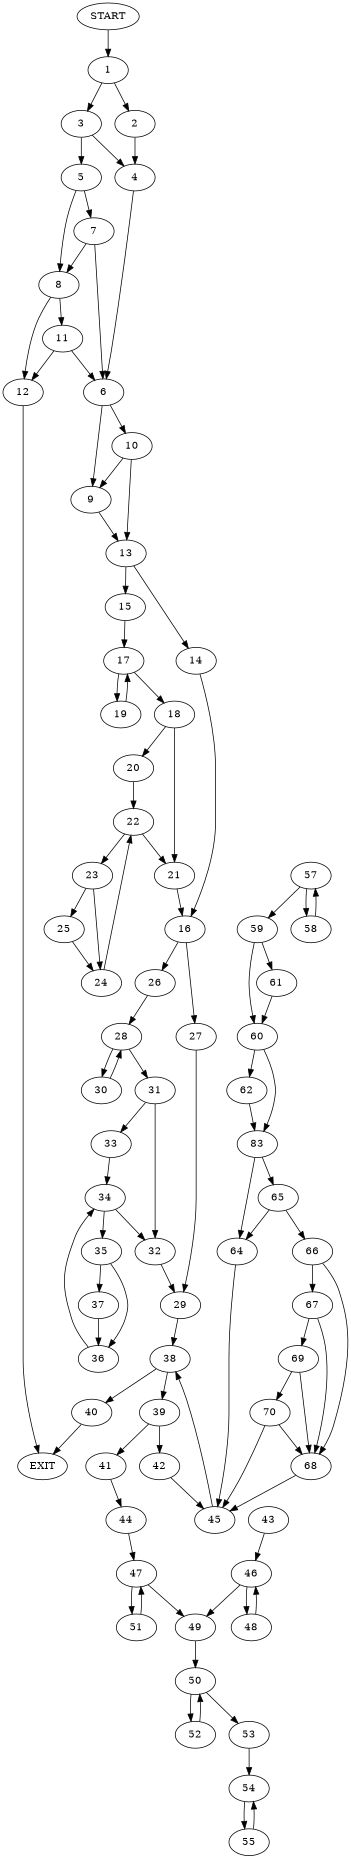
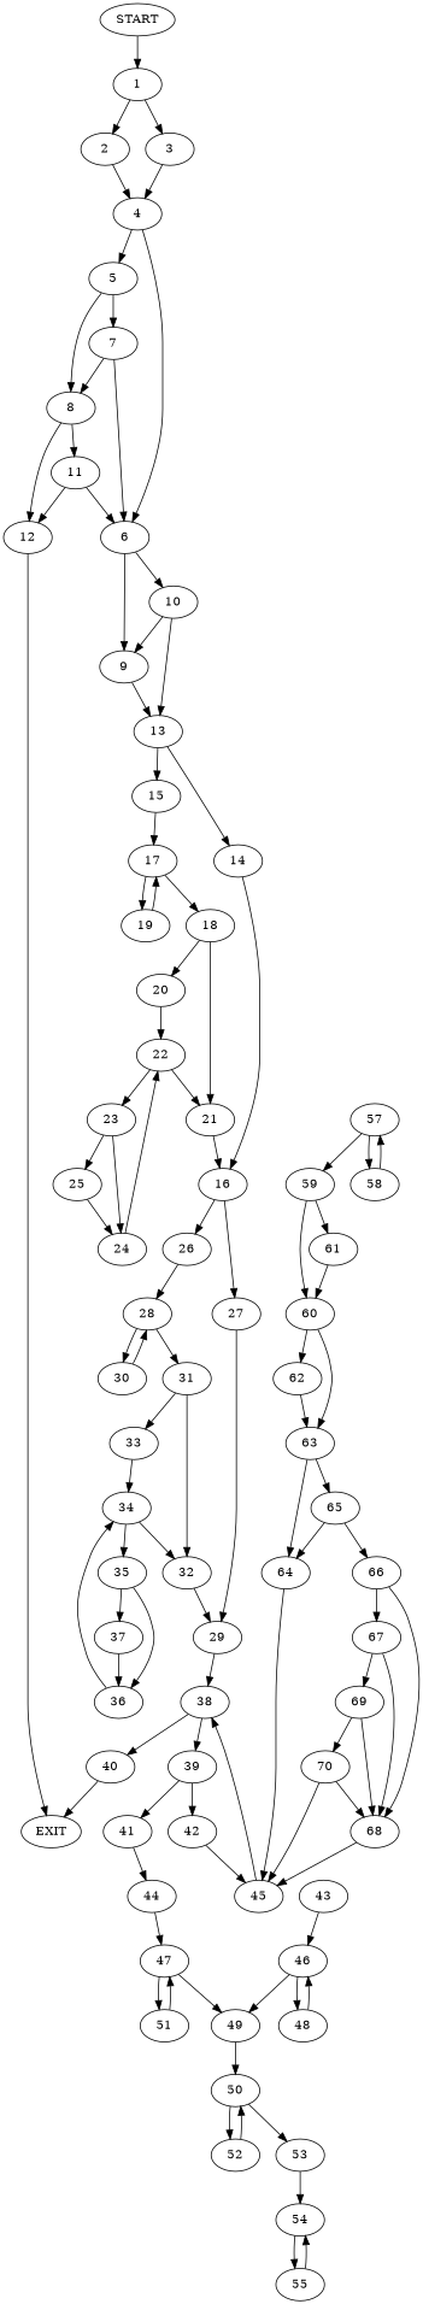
  digraph {
    n1 [label=START]
    1
    2
    3
    n5 [label=EXIT]
    4
    5
    6
    7
    8
    9
    10
    11
    12
    13
    14
    15
    16
    17
    26
    27
    18
    19
    28
    29
    20
    21
    22
    23
    24
    25
    30
    31
    38
    32
    33
    39
    40
    34
    35
    36
    37
    41
    42
    44
    45
    43
    46
    47
    48
    49
    51
    50
    52
    53
    54
    55
    57
    58
    59
    60
    61
    62
-   63 [label=83]
+   63
    64
    65
    66
    67
    68
    69
    70
    n1 -> 1
    1 -> 2
    1 -> 3
    2 -> 4
    3 -> 4
-   3 -> 5
+   4 -> 5
    4 -> 6
    5 -> 7
    5 -> 8
    6 -> 9
    6 -> 10
    7 -> 6
    7 -> 8
    8 -> 11
    8 -> 12
    9 -> 13
    10 -> 9
    10 -> 13
    11 -> 6
    11 -> 12
    12 -> n5
    13 -> 14
    13 -> 15
    14 -> 16
    15 -> 17
    16 -> 26
    16 -> 27
    17 -> 18
    17 -> 19
    26 -> 28
    27 -> 29
    18 -> 20
    18 -> 21
    19 -> 17
    28 -> 30
    28 -> 31
    29 -> 38
    20 -> 22
    21 -> 16
    22 -> 21
    22 -> 23
    23 -> 24
    23 -> 25
    24 -> 22
    25 -> 24
    30 -> 28
    31 -> 32
    31 -> 33
    38 -> 39
    38 -> 40
    32 -> 29
    33 -> 34
    39 -> 41
    39 -> 42
    40 -> n5
    34 -> 32
    34 -> 35
    35 -> 36
    35 -> 37
    36 -> 34
    37 -> 36
    41 -> 44
    42 -> 45
    44 -> 47
    45 -> 38
    43 -> 46
    46 -> 48
    46 -> 49
    47 -> 49
    47 -> 51
    48 -> 46
    49 -> 50
    51 -> 47
    50 -> 52
    50 -> 53
    52 -> 50
    53 -> 54
    54 -> 55
    55 -> 54
    57 -> 58
    57 -> 59
    58 -> 57
    59 -> 60
    59 -> 61
    60 -> 62
    60 -> 63
    61 -> 60
    62 -> 63
    63 -> 64
    63 -> 65
    64 -> 45
    65 -> 64
    65 -> 66
    66 -> 67
    66 -> 68
    67 -> 68
    67 -> 69
    68 -> 45
    69 -> 68
    69 -> 70
    70 -> 45
    70 -> 68
  }
